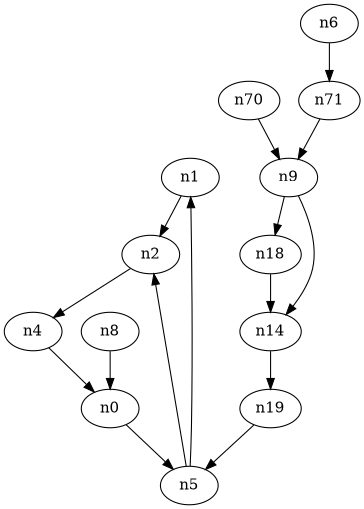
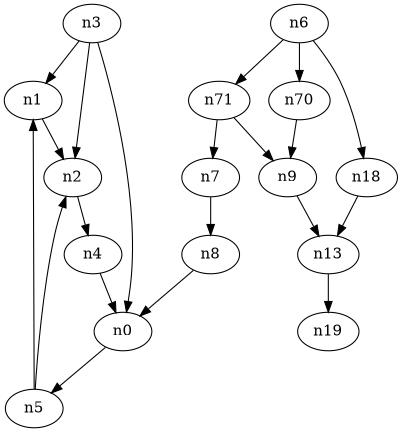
  digraph {
    n1
    n2
    n4
    n0
    n5
+   n3
    n10 [label=n70]
    n6
    n11 [label=n71]
    n14 [label=n18]
+   n7
    n8
    n9
-   n13 [label=n14]
+   n13
    n12 [label=n19]
    n1 -> n2
    n2 -> n4
    n4 -> n0
    n0 -> n5
    n5 -> n1
    n5 -> n2
+   n3 -> n1
+   n3 -> n2
+   n3 -> n0
    n10 -> n9
+   n6 -> n10
    n6 -> n11
-   n9 -> n14
+   n6 -> n14
+   n11 -> n7
    n11 -> n9
    n14 -> n13
+   n7 -> n8
    n8 -> n0
    n9 -> n13
    n13 -> n12
-   n12 -> n5
  }
